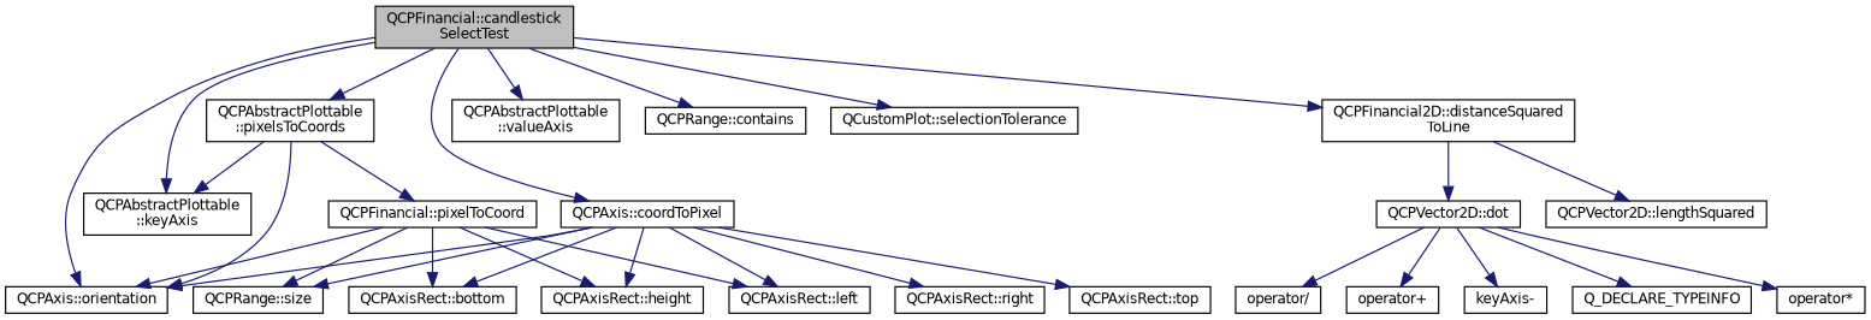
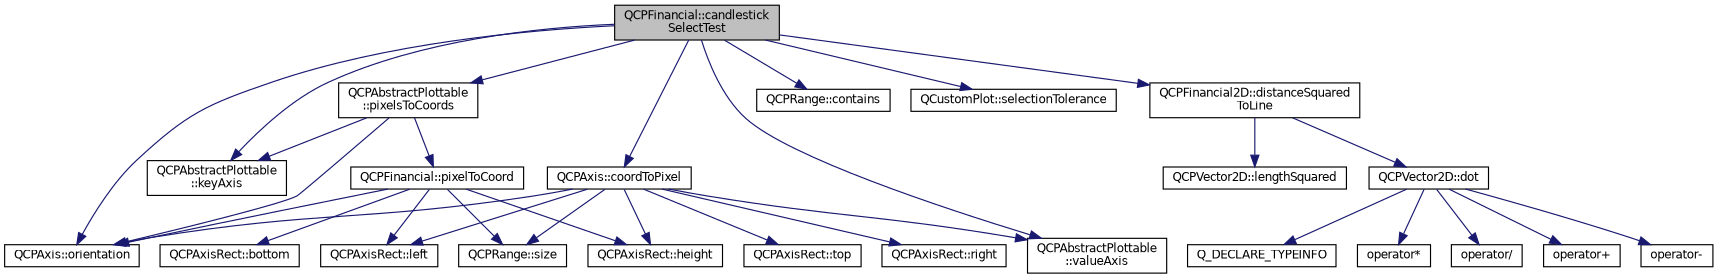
  digraph {
    rankdir=TB
    node [color=black fillcolor=white fontname=Helvetica fontsize=10 shape=record style=filled]
    edge [color=midnightblue fontname=Helvetica fontsize=10 labelfontname=Helvetica labelfontsize=10 style=solid]
    n1 [fillcolor=grey75 fontcolor=black height=0.2 label="QCPFinancial::candlestick\lSelectTest" width=0.4]
    n2 [height=0.2 label="QCPAbstractPlottable\l::keyAxis" width=0.4]
    n3 [height=0.2 label="QCPAbstractPlottable\l::valueAxis" width=0.4]
    n4 [height=0.2 label="QCPAxis::orientation" width=0.4]
    n5 [height=0.2 label="QCPAbstractPlottable\l::pixelsToCoords" width=0.4]
    n6 [height=0.2 label="QCPRange::contains" width=0.4]
    n7 [height=0.2 label="QCustomPlot::selectionTolerance" width=0.4]
    n8 [height=0.2 label="QCPAxis::coordToPixel" width=0.4]
    n9 [height=0.2 label="QCPFinancial2D::distanceSquared\lToLine" width=0.4]
    n10 [height=0.2 label="QCPFinancial::pixelToCoord" width=0.4]
    n11 [height=0.2 label="QCPAxisRect::left" width=0.4]
    n12 [height=0.2 label="QCPRange::size" width=0.4]
    n13 [height=0.2 label="QCPAxisRect::bottom" width=0.4]
    n14 [height=0.2 label="QCPAxisRect::height" width=0.4]
    n15 [height=0.2 label="QCPAxisRect::right" width=0.4]
    n16 [height=0.2 label="QCPAxisRect::top" width=0.4]
    n17 [height=0.2 label="QCPVector2D::lengthSquared" width=0.4]
    n18 [height=0.2 label="QCPVector2D::dot" width=0.4]
    n19 [height=0.2 label="operator*" width=0.4]
    n20 [height=0.2 label="operator/" width=0.4]
    n21 [height=0.2 label="operator+" width=0.4]
-   n22 [height=0.2 label="keyAxis-" width=0.4]
+   n22 [height=0.2 label="operator-" width=0.4]
    n23 [height=0.2 label=Q_DECLARE_TYPEINFO width=0.4]
    n1 -> n2
    n1 -> n3
    n1 -> n4
    n1 -> n5
    n1 -> n6
    n1 -> n7
    n1 -> n8
    n1 -> n9
    n5 -> n2
    n5 -> n4
    n5 -> n10
    n8 -> n4
    n8 -> n11
    n8 -> n12
-   n8 -> n13
+   n8 -> n3
    n8 -> n14
    n8 -> n15
    n8 -> n16
    n9 -> n17
    n9 -> n18
    n10 -> n4
    n10 -> n11
    n10 -> n12
    n10 -> n13
    n10 -> n14
    n18 -> n19
    n18 -> n20
    n18 -> n21
    n18 -> n22
    n18 -> n23
  }
